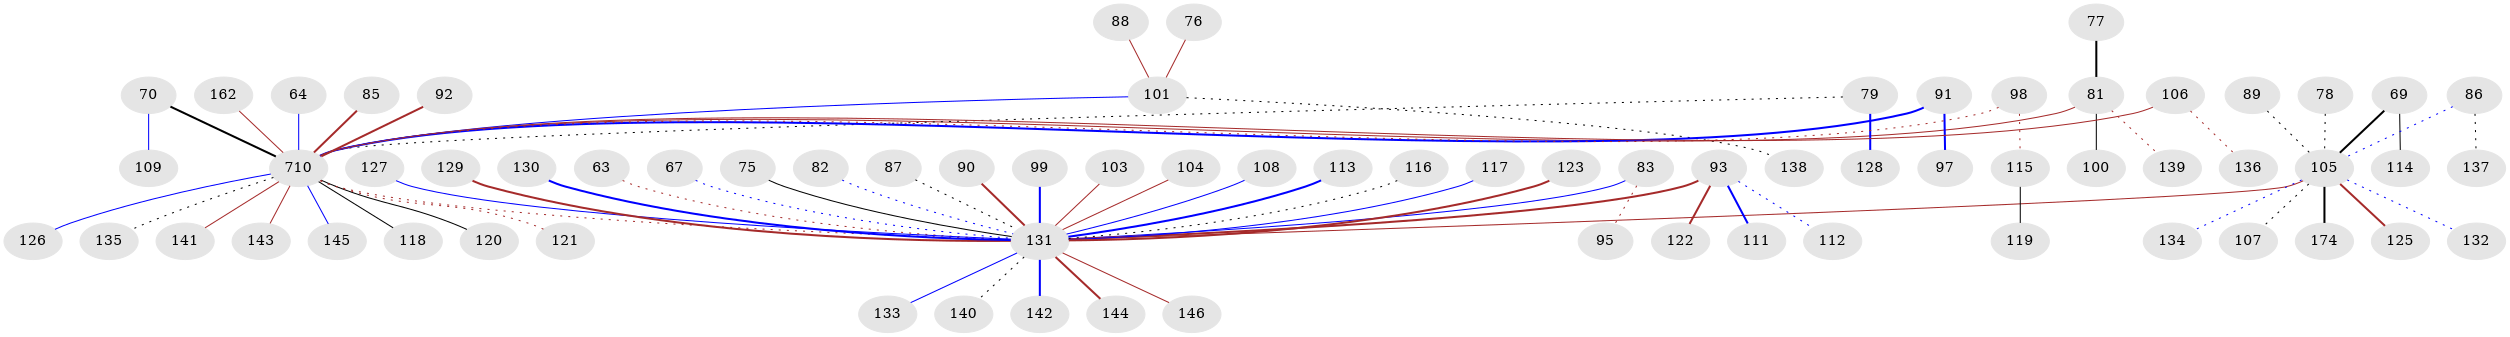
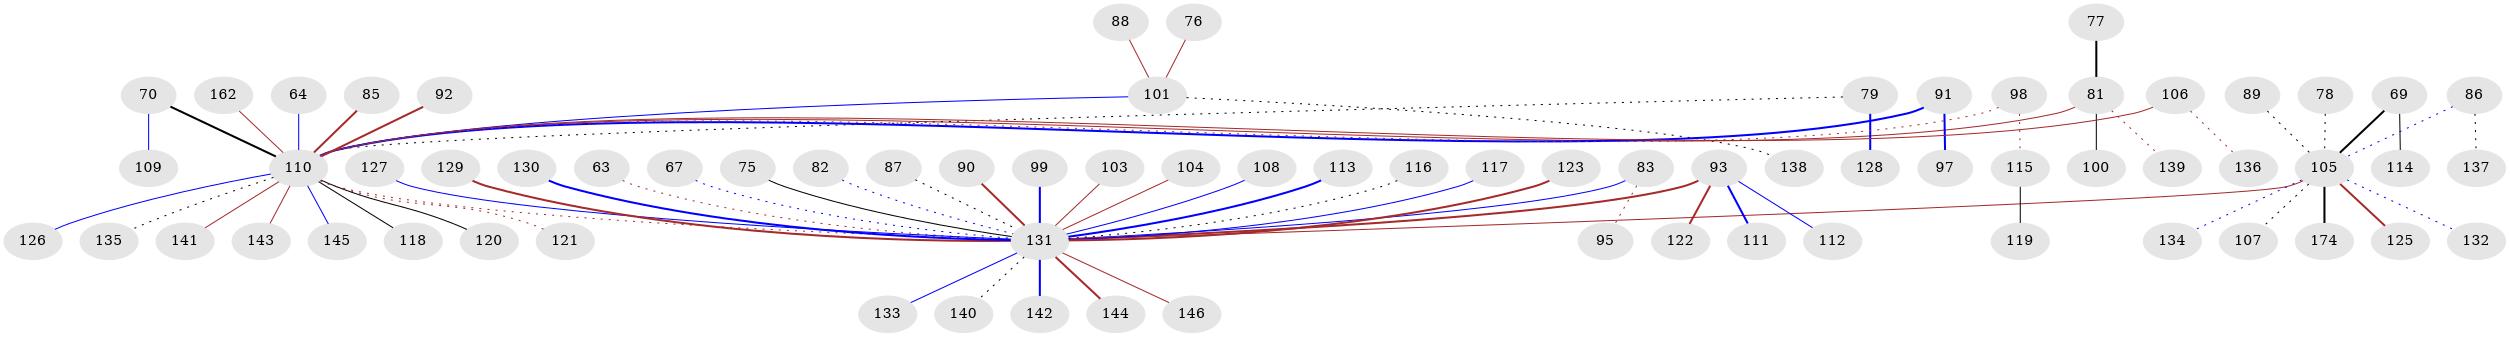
  graph {
    node [color=gray90 style=filled]
    edge [color=brown style=solid]
    131 [super="+80+71+55+59+54"]
    133
    140
    142
    144
    146
    63
    64 [super="+26"]
-   110 [super="+12+66+96+41+43+46+47+49+51+94" label=710]
+   110 [super="+12+66+96+41+43+46+47+49+51+94"]
    118
    120
    121
    126
    135
    141
    143
    145
    67
    105 [super="+5+6+27+13+16+18+56+36+68+72+58+62+74"]
    107
    n21 [label=174]
    125
    132
    134
    69
    114
    70
    109
    75
    101 [super="+48"]
    138
    76
    81 [super="+20+61+73"]
    100
    139
    77
    78
    79
    128
    82
    83
    95
    85
    86
    137
    87
    88
    89
    90
    91
    97
    92 [super="+57"]
    93
    111
    112
    122
    98
    115
    119
    99
    n61 [label=162]
    103
    104
    106
    136
    108
    113
    116
    117
    123 [super="+40"]
    127
    129
    130
    131 -- 133 [color=blue]
    131 -- 140 [color=black style=dotted]
    131 -- 142 [color=blue style=bold]
    131 -- 144 [style=bold]
    131 -- 146
    63 -- 131 [style=dotted]
    64 -- 110 [color=blue]
    110 -- 131 [style=dotted]
    110 -- 118 [color=black]
    110 -- 120 [color=black]
    110 -- 121 [style=dotted]
    110 -- 126 [color=blue]
    110 -- 135 [color=black style=dotted]
    110 -- 141
    110 -- 143
    110 -- 145 [color=blue]
    67 -- 131 [color=blue style=dotted]
    105 -- 131
    105 -- 107 [color=black style=dotted]
    105 -- n21 [color=black style=bold]
    105 -- 125 [style=bold]
    105 -- 132 [color=blue style=dotted]
    105 -- 134 [color=blue style=dotted]
    69 -- 105 [color=black style=bold]
    69 -- 114 [color=black]
    70 -- 110 [color=black style=bold]
    70 -- 109 [color=blue]
    75 -- 131 [color=black]
    101 -- 110 [color=blue]
    101 -- 138 [color=black style=dotted]
    76 -- 101
    81 -- 110
    81 -- 100 [color=black]
    81 -- 139 [style=dotted]
    77 -- 81 [color=black style=bold]
    78 -- 105 [color=black style=dotted]
    79 -- 110 [color=black style=dotted]
    79 -- 128 [color=blue style=bold]
    82 -- 131 [color=blue style=dotted]
    83 -- 131 [color=blue]
    83 -- 95 [style=dotted]
    85 -- 110 [style=bold]
    86 -- 105 [color=blue style=dotted]
    86 -- 137 [color=black style=dotted]
    87 -- 131 [color=black style=dotted]
    88 -- 101
    89 -- 105 [color=black style=dotted]
    90 -- 131 [style=bold]
    91 -- 110 [color=blue style=bold]
    91 -- 97 [color=blue style=bold]
    92 -- 110 [style=bold]
    93 -- 131 [style=bold]
    93 -- 111 [color=blue style=bold]
-   93 -- 112 [color=blue style=dotted]
+   93 -- 112 [color=blue]
    93 -- 122 [style=bold]
    98 -- 110 [style=dotted]
    98 -- 115 [style=dotted]
    115 -- 119 [color=black]
    99 -- 131 [color=blue style=bold]
    n61 -- 110
    103 -- 131
    104 -- 131
    106 -- 110
    106 -- 136 [style=dotted]
    108 -- 131 [color=blue]
    113 -- 131 [color=blue style=bold]
    116 -- 131 [color=black style=dotted]
    117 -- 131 [color=blue]
    123 -- 131 [style=bold]
    127 -- 131 [color=blue]
    129 -- 131 [style=bold]
    130 -- 131 [color=blue style=bold]
  }
